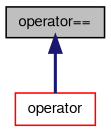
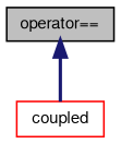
  digraph {
    rankdir=TB
    node [fontname=FreeSans fontsize=10 shape=record]
    n1 [color=black fillcolor=grey75 fontcolor=black height=0.2 label="operator==" style=filled width=0.4]
-   n2 [color=red height=0.2 label=operator width=0.4]
+   n2 [color=red height=0.2 label=coupled width=0.4]
    n1 -> n2 [color=midnightblue dir=back fontname=FreeSans fontsize=10 labelfontname=FreeSans labelfontsize=10 style=bold]
  }
